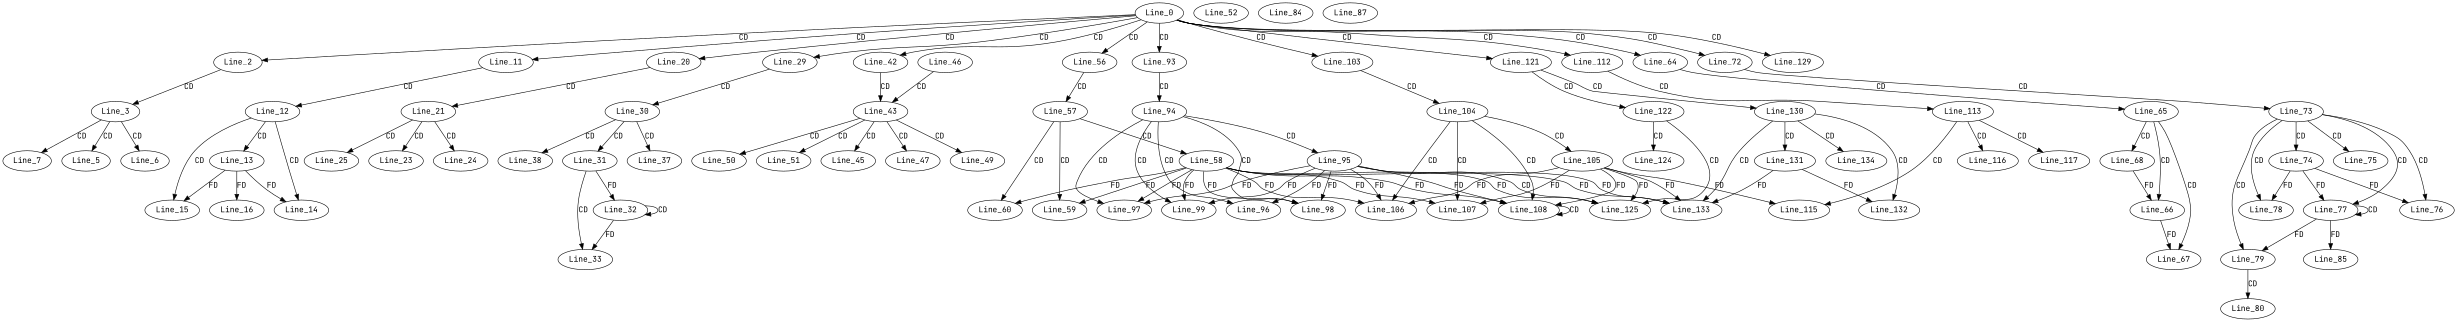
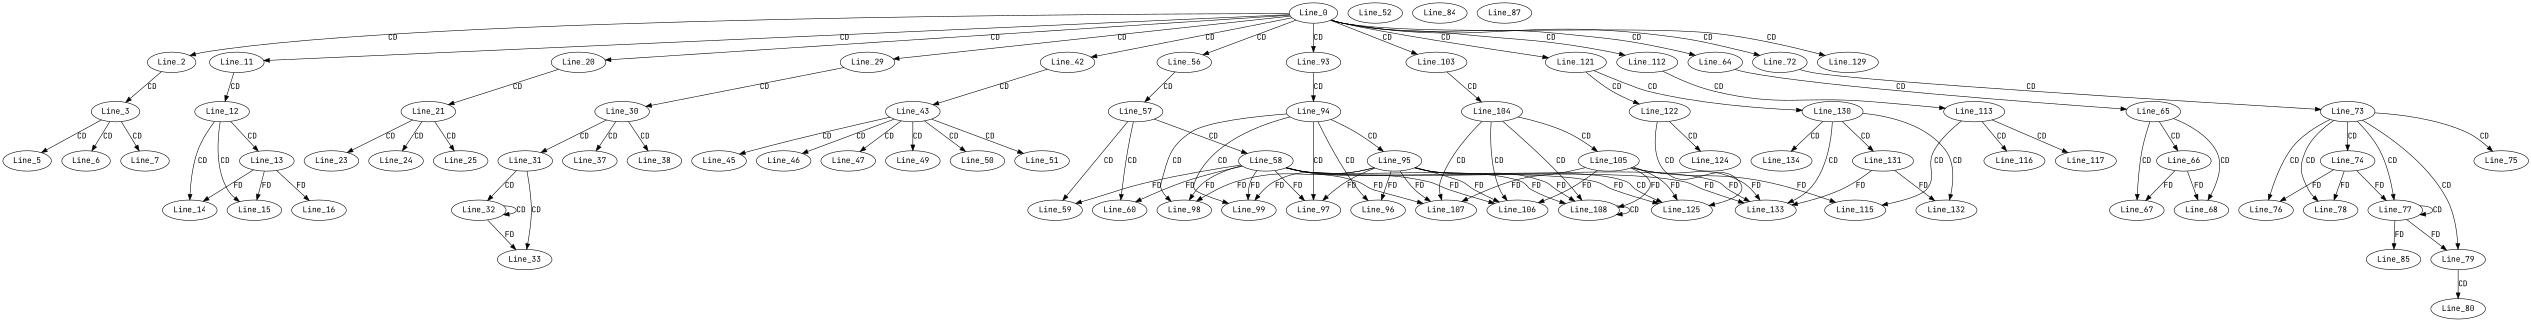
  digraph {
    fontname="JetBrains Mono"
    node [fontname="JetBrains Mono"]
    edge [fontname="JetBrains Mono"]
    Line_0
    Line_2
    Line_11
    Line_20
    Line_29
    Line_42
    Line_56
    Line_64
    Line_72
    Line_93
    Line_103
    Line_112
    Line_121
    Line_129
    Line_3
    Line_12
    Line_21
    Line_30
    Line_43
    Line_57
    Line_65
    Line_73
    Line_94
    Line_104
    Line_113
    Line_122
    Line_130
    Line_5
    Line_6
    Line_7
    Line_13
    Line_14
    Line_15
    Line_16
    Line_23
    Line_24
    Line_25
    Line_31
    Line_37
    Line_38
    Line_32
    Line_33
    Line_45
    Line_46
    Line_47
    Line_49
    Line_50
    Line_51
    Line_52
    Line_58
    Line_59
    Line_60
    Line_97
    Line_98
    Line_99
    Line_106
    Line_107
    Line_108
    Line_125
    Line_133
    Line_66
    Line_67
    Line_68
    Line_74
    Line_75
    Line_76
    Line_77
    Line_78
    Line_79
    Line_85
    Line_80
    Line_84
    Line_87
    Line_95
    Line_96
    Line_105
    Line_115
    Line_116
    Line_117
    Line_124
    Line_131
    Line_132
    Line_134
    Line_0 -> Line_2 [label=CD]
    Line_0 -> Line_11 [label=CD]
    Line_0 -> Line_20 [label=CD]
    Line_0 -> Line_29 [label=CD]
    Line_0 -> Line_42 [label=CD]
    Line_0 -> Line_56 [label=CD]
    Line_0 -> Line_64 [label=CD]
    Line_0 -> Line_72 [label=CD]
    Line_0 -> Line_93 [label=CD]
    Line_0 -> Line_103 [label=CD]
    Line_0 -> Line_112 [label=CD]
    Line_0 -> Line_121 [label=CD]
    Line_0 -> Line_129 [label=CD]
    Line_2 -> Line_3 [label=CD]
    Line_11 -> Line_12 [label=CD]
    Line_20 -> Line_21 [label=CD]
    Line_29 -> Line_30 [label=CD]
    Line_42 -> Line_43 [label=CD]
    Line_56 -> Line_57 [label=CD]
    Line_64 -> Line_65 [label=CD]
    Line_72 -> Line_73 [label=CD]
    Line_93 -> Line_94 [label=CD]
    Line_103 -> Line_104 [label=CD]
    Line_112 -> Line_113 [label=CD]
    Line_121 -> Line_122 [label=CD]
    Line_121 -> Line_130 [label=CD]
    Line_3 -> Line_5 [label=CD]
    Line_3 -> Line_6 [label=CD]
    Line_3 -> Line_7 [label=CD]
    Line_12 -> Line_13 [label=CD]
    Line_12 -> Line_14 [label=CD]
    Line_12 -> Line_15 [label=CD]
    Line_21 -> Line_23 [label=CD]
    Line_21 -> Line_24 [label=CD]
    Line_21 -> Line_25 [label=CD]
    Line_30 -> Line_31 [label=CD]
    Line_30 -> Line_37 [label=CD]
    Line_30 -> Line_38 [label=CD]
    Line_43 -> Line_45 [label=CD]
-   Line_46 -> Line_43 [label=CD]
+   Line_43 -> Line_46 [label=CD]
    Line_43 -> Line_47 [label=CD]
    Line_43 -> Line_49 [label=CD]
    Line_43 -> Line_50 [label=CD]
    Line_43 -> Line_51 [label=CD]
    Line_57 -> Line_58 [label=CD]
    Line_57 -> Line_59 [label=CD]
    Line_57 -> Line_60 [label=CD]
    Line_65 -> Line_66 [label=CD]
    Line_65 -> Line_67 [label=CD]
    Line_65 -> Line_68 [label=CD]
    Line_73 -> Line_74 [label=CD]
    Line_73 -> Line_75 [label=CD]
    Line_73 -> Line_76 [label=CD]
    Line_73 -> Line_77 [label=CD]
    Line_73 -> Line_78 [label=CD]
    Line_73 -> Line_79 [label=CD]
    Line_94 -> Line_97 [label=CD]
    Line_94 -> Line_98 [label=CD]
    Line_94 -> Line_99 [label=CD]
    Line_94 -> Line_95 [label=CD]
    Line_94 -> Line_96 [label=CD]
    Line_104 -> Line_106 [label=CD]
    Line_104 -> Line_107 [label=CD]
    Line_104 -> Line_108 [label=CD]
    Line_104 -> Line_105 [label=CD]
    Line_113 -> Line_115 [label=CD]
    Line_113 -> Line_116 [label=CD]
    Line_113 -> Line_117 [label=CD]
    Line_122 -> Line_125 [label=CD]
    Line_122 -> Line_124 [label=CD]
    Line_130 -> Line_133 [label=CD]
    Line_130 -> Line_131 [label=CD]
    Line_130 -> Line_132 [label=CD]
    Line_130 -> Line_134 [label=CD]
    Line_13 -> Line_14 [label=FD]
    Line_13 -> Line_15 [label=FD]
    Line_13 -> Line_16 [label=FD]
-   Line_31 -> Line_32 [label=FD]
+   Line_31 -> Line_32 [label=CD]
    Line_31 -> Line_33 [label=CD]
    Line_32 -> Line_32 [label=CD]
    Line_32 -> Line_33 [label=FD]
    Line_58 -> Line_59 [label=FD]
    Line_58 -> Line_60 [label=FD]
    Line_58 -> Line_97 [label=FD]
    Line_58 -> Line_98 [label=FD]
    Line_58 -> Line_99 [label=FD]
    Line_58 -> Line_106 [label=FD]
    Line_58 -> Line_107 [label=FD]
    Line_58 -> Line_108 [label=FD]
    Line_58 -> Line_125 [label=FD]
    Line_58 -> Line_133 [label=FD]
    Line_108 -> Line_108 [label=CD]
    Line_66 -> Line_67 [label=FD]
-   Line_68 -> Line_66 [label=FD]
+   Line_66 -> Line_68 [label=FD]
    Line_74 -> Line_76 [label=FD]
    Line_74 -> Line_77 [label=FD]
    Line_74 -> Line_78 [label=FD]
    Line_77 -> Line_77 [label=CD]
    Line_77 -> Line_79 [label=FD]
    Line_77 -> Line_85 [label=FD]
    Line_79 -> Line_80 [label=CD]
    Line_95 -> Line_97 [label=FD]
    Line_95 -> Line_98 [label=FD]
    Line_95 -> Line_99 [label=FD]
    Line_95 -> Line_106 [label=FD]
+   Line_95 -> Line_107 [label=FD]
    Line_95 -> Line_108 [label=FD]
    Line_95 -> Line_125 [label=CD]
    Line_95 -> Line_133 [label=FD]
    Line_95 -> Line_96 [label=FD]
    Line_105 -> Line_106 [label=FD]
    Line_105 -> Line_107 [label=FD]
    Line_105 -> Line_108 [label=FD]
    Line_105 -> Line_125 [label=FD]
    Line_105 -> Line_133 [label=FD]
    Line_105 -> Line_115 [label=FD]
    Line_131 -> Line_133 [label=FD]
    Line_131 -> Line_132 [label=FD]
  }
